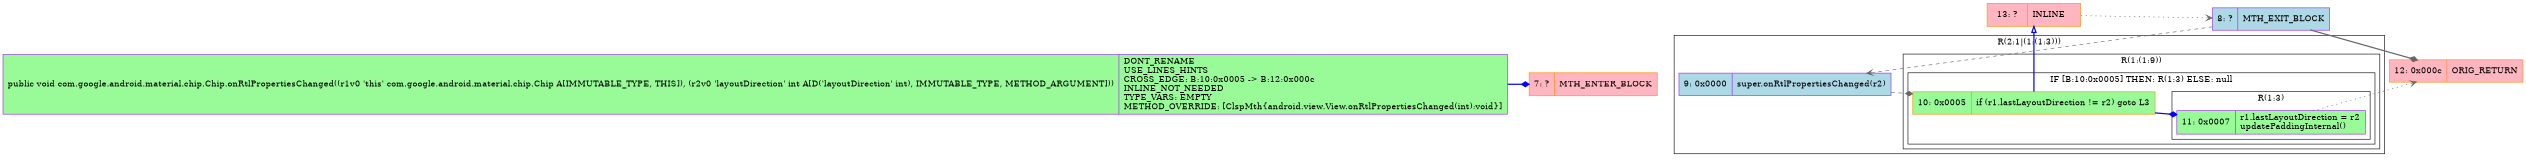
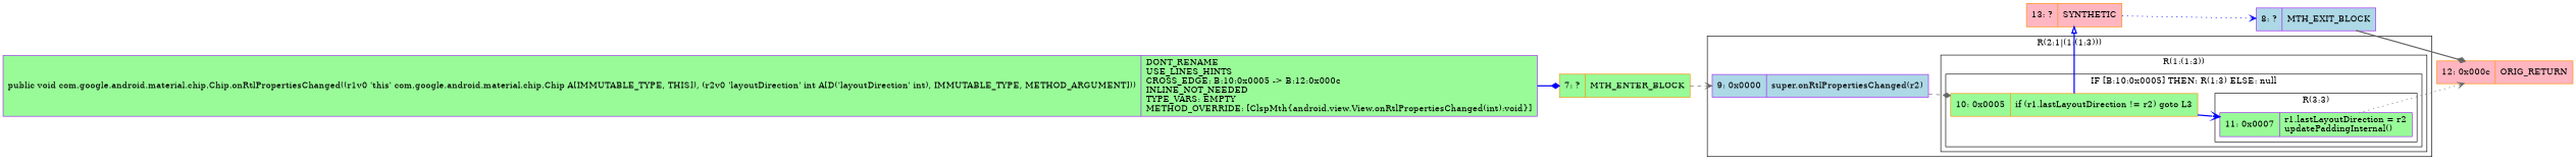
  digraph {
    rankdir=LR
    node [color=purple fillcolor=palegreen shape=record style=filled]
    edge [arrowhead=diamond color=gray40 style=bold]
    n1 [label="{11\:\ 0x0007|r1.lastLayoutDirection = r2\lupdatePaddingInternal()\l}"]
    n2 [color=darkorange label="{10\:\ 0x0005|if (r1.lastLayoutDirection != r2) goto L3\l}"]
    n3 [fillcolor=lightblue label="{9\:\ 0x0000|super.onRtlPropertiesChanged(r2)\l}"]
    n4 [color=darkorange fillcolor=lightpink label="{12\:\ 0x000c|ORIG_RETURN\l}"]
-   n5 [color=darkorange fillcolor=lightpink label="{13\:\ ?|INLINE\l}"]
+   n5 [color=darkorange fillcolor=lightpink label="{13\:\ ?|SYNTHETIC\l}"]
    n6 [fillcolor=lightblue label="{8\:\ ?|MTH_EXIT_BLOCK\l}"]
-   n7 [color=darkorange fillcolor=lightpink label="{7\:\ ?|MTH_ENTER_BLOCK\l}"]
+   n7 [color=darkorange label="{7\:\ ?|MTH_ENTER_BLOCK\l}"]
    n8 [label="{public void com.google.android.material.chip.Chip.onRtlPropertiesChanged((r1v0 'this' com.google.android.material.chip.Chip A[IMMUTABLE_TYPE, THIS]), (r2v0 'layoutDirection' int A[D('layoutDirection' int), IMMUTABLE_TYPE, METHOD_ARGUMENT]))  | DONT_RENAME\lUSE_LINES_HINTS\lCROSS_EDGE: B:10:0x0005 \-\> B:12:0x000c\lINLINE_NOT_NEEDED\lTYPE_VARS: EMPTY\lMETHOD_OVERRIDE: [ClspMth\{android.view.View.onRtlPropertiesChanged(int):void\}]\l}"]
    subgraph cluster_1 {
      label="R(2:1|(1:(1:3)))"
      n3
      subgraph cluster_2 {
-       label="R(1:(1:9))"
+       label="R(1:(1:3))"
        subgraph cluster_3 {
          label="IF [B:10:0x0005] THEN: R(1:3) ELSE: null"
          n2
          subgraph cluster_4 {
-           label="R(1:3)"
+           label="R(3:3)"
            n1
          }
        }
      }
    }
    n1 -> n4 [arrowhead=vee style=dotted]
-   n2 -> n1 [color=blue]
+   n2 -> n1 [arrowhead=vee color=blue]
    n2 -> n5 [arrowhead=onormal color=blue]
    n3 -> n2 [style=dashed]
-   n5 -> n6 [arrowhead=vee style=dotted]
+   n5 -> n6 [arrowhead=vee color=blue style=dotted]
    n6 -> n4
-   n6 -> n3 [arrowhead=vee style=dashed]
+   n7 -> n3 [arrowhead=vee style=dashed]
    n8 -> n7 [color=blue]
  }
